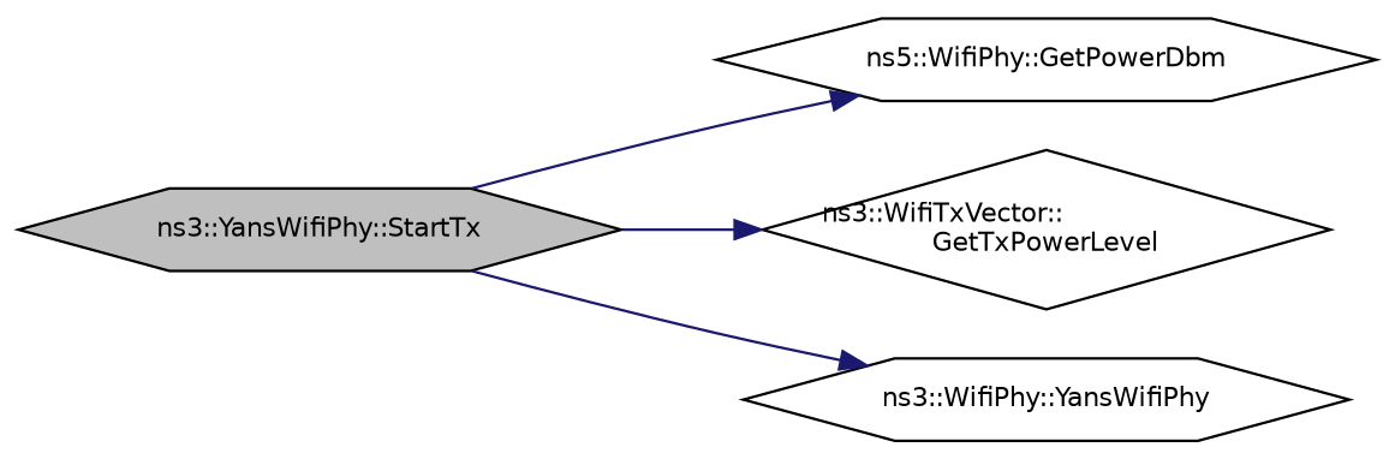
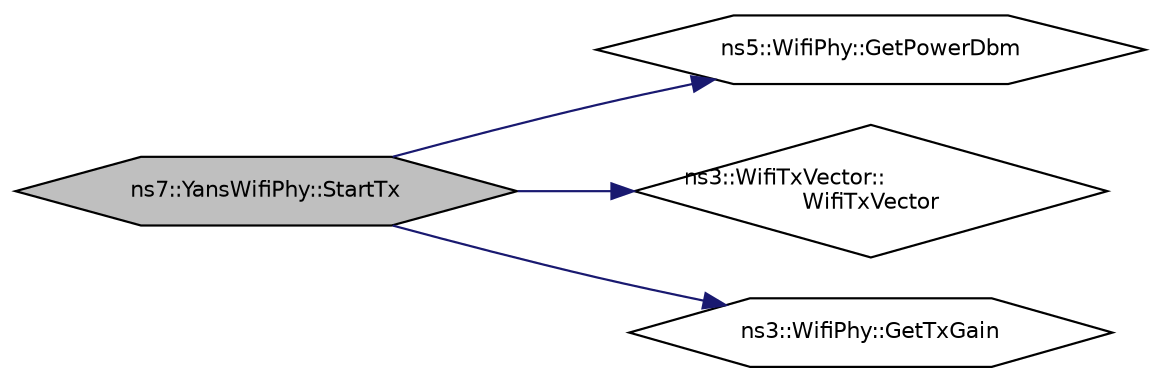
  digraph {
    rankdir=LR
    node [color=black fillcolor=white fontname=Helvetica fontsize=10 shape=hexagon style=filled]
    edge [color=midnightblue fontname=Helvetica fontsize=10 labelfontname=Helvetica labelfontsize=10 style=solid]
-   n1 [fillcolor=grey75 fontcolor=black height=0.2 label="ns3::YansWifiPhy::StartTx" width=0.4]
+   n1 [fillcolor=grey75 fontcolor=black height=0.2 label="ns7::YansWifiPhy::StartTx" width=0.4]
    n2 [height=0.2 label="ns5::WifiPhy::GetPowerDbm" width=0.4]
-   n3 [height=0.2 label="ns3::WifiTxVector::\lGetTxPowerLevel" shape=diamond width=0.4]
-   n4 [height=0.2 label="ns3::WifiPhy::YansWifiPhy" width=0.4]
+   n3 [height=0.2 label="ns3::WifiTxVector::\lWifiTxVector" shape=diamond width=0.4]
+   n4 [height=0.2 label="ns3::WifiPhy::GetTxGain" width=0.4]
    n1 -> n2
    n1 -> n3
    n1 -> n4
  }
